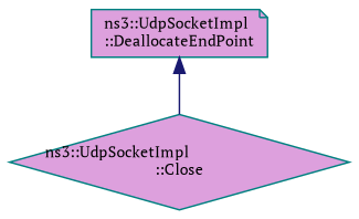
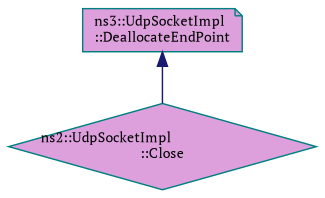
  digraph {
    rankdir=TB
    fontname="PT Serif"
    node [color=teal fillcolor=plum fontname="PT Serif" fontsize=10 style=filled]
    n1 [fontcolor=black height=0.2 label="ns3::UdpSocketImpl\l::DeallocateEndPoint" shape=note width=0.4]
-   n2 [height=0.2 label="ns3::UdpSocketImpl\l::Close" shape=diamond width=0.4]
+   n2 [height=0.2 label="ns2::UdpSocketImpl\l::Close" shape=diamond width=0.4]
    n1 -> n2 [color=midnightblue dir=back fontname="PT Serif" fontsize=10 labelfontname=Helvetica labelfontsize=10 style=solid]
  }
